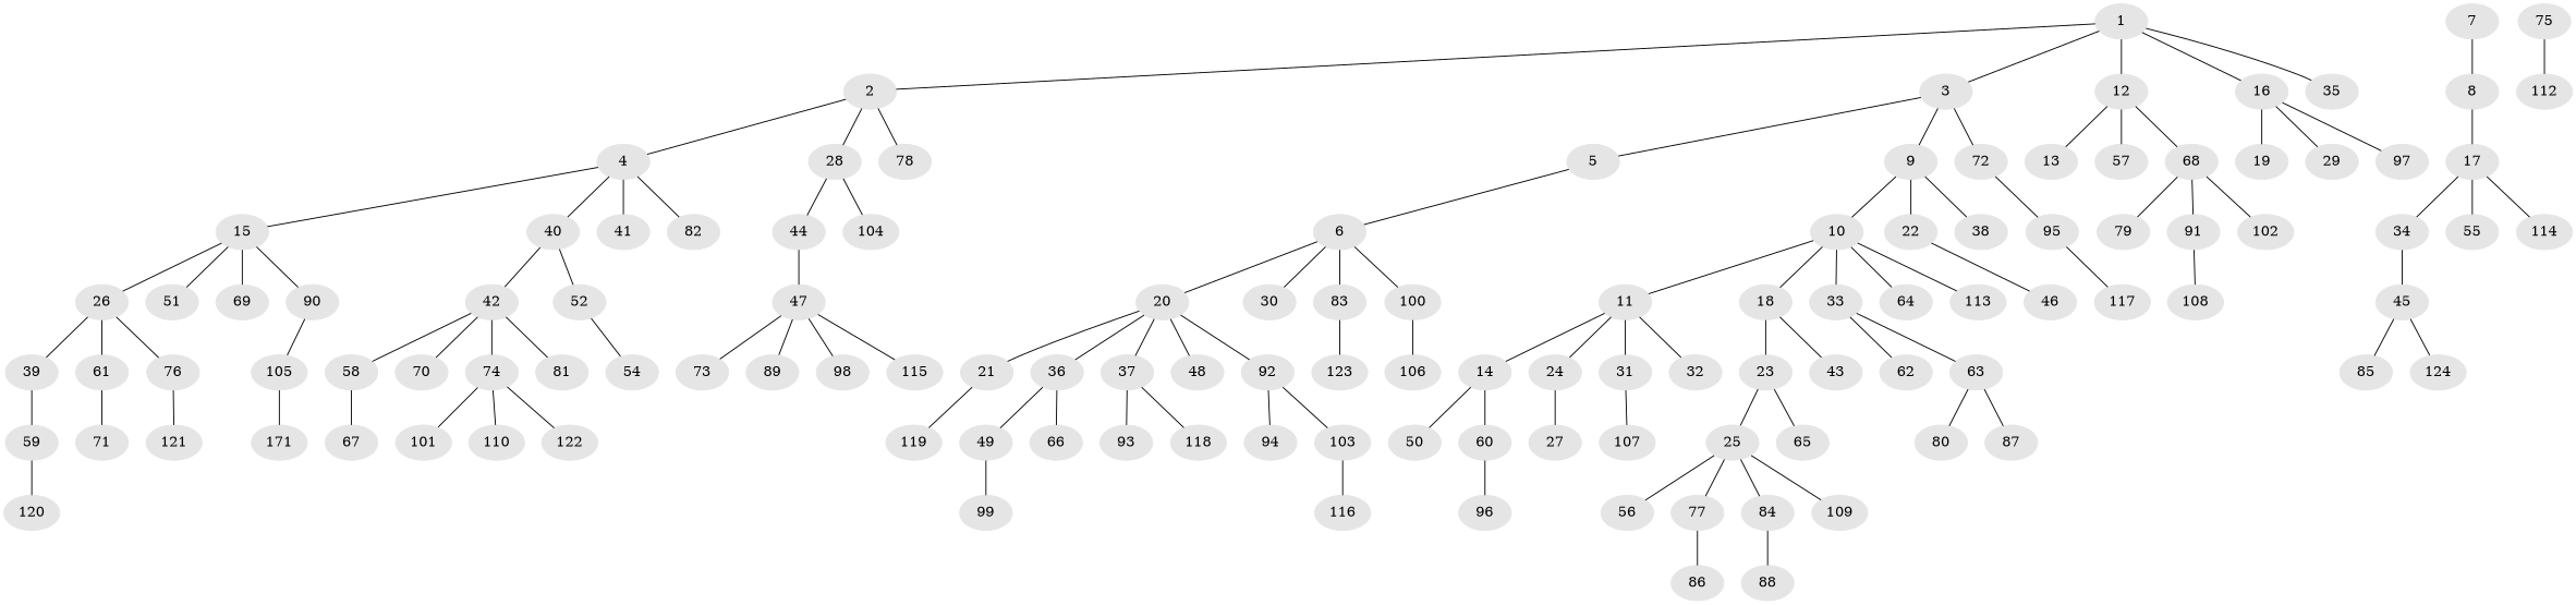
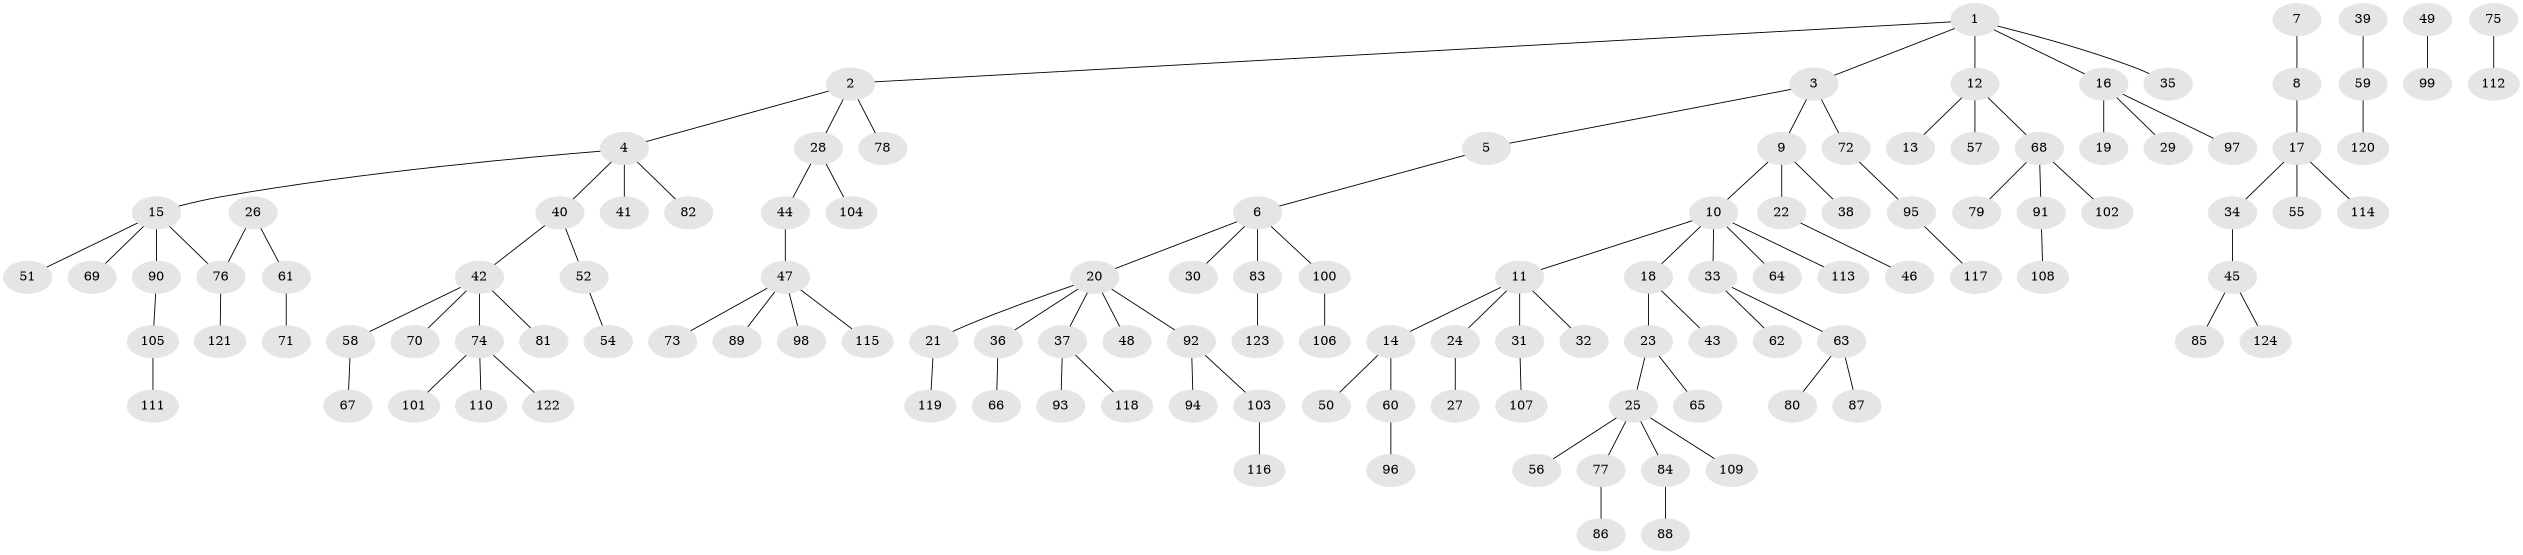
  graph {
    node [color=gray90 style=filled]
    1
    2
    3
    12
    16
    35
    4
    28
    78
    5
    9
    72
    13
    57
    68
    19
    29
    97
    15
    40
    41
    82
    44
    104
    6
    7
    8
    10
    22
    38
    95
    26
    51
    69
    90
    42
    52
    20
    30
    83
    100
    21
    36
    37
    48
    92
    123
    106
    17
    34
    55
    114
    11
    18
    33
    64
    113
    46
    14
    24
    31
    32
    23
    43
    62
    63
    50
    60
    27
    107
    79
    91
    102
    96
    39
    61
    76
    105
    45
    25
    65
    119
    49
    66
    93
    118
    94
    103
    56
    77
    84
    109
    86
    88
    59
    71
    121
    47
    80
    87
    85
    124
    99
    120
    58
    70
    74
    81
    54
    75
    112
    67
    101
    110
    122
    73
    89
    98
    115
    108
    117
-   111 [label=171]
+   111
    116
    1 -- 2
    1 -- 3
    1 -- 12
    1 -- 16
    1 -- 35
    2 -- 4
    2 -- 28
    2 -- 78
    3 -- 5
    3 -- 9
    3 -- 72
    12 -- 13
    12 -- 57
    12 -- 68
    16 -- 19
    16 -- 29
    16 -- 97
    4 -- 15
    4 -- 40
    4 -- 41
    4 -- 82
    28 -- 44
    28 -- 104
    5 -- 6
    9 -- 10
    9 -- 22
    9 -- 38
    72 -- 95
    68 -- 79
    68 -- 91
    68 -- 102
-   15 -- 26
+   15 -- 76
    15 -- 51
    15 -- 69
    15 -- 90
    40 -- 42
    40 -- 52
    44 -- 47
    6 -- 20
    6 -- 30
    6 -- 83
    6 -- 100
    7 -- 8
    8 -- 17
    10 -- 11
    10 -- 18
    10 -- 33
    10 -- 64
    10 -- 113
    22 -- 46
    95 -- 117
-   26 -- 39
    26 -- 61
    26 -- 76
    90 -- 105
    42 -- 58
    42 -- 70
    42 -- 74
    42 -- 81
    52 -- 54
    20 -- 21
    20 -- 36
    20 -- 37
    20 -- 48
    20 -- 92
    83 -- 123
    100 -- 106
    21 -- 119
-   36 -- 49
    36 -- 66
    37 -- 93
    37 -- 118
    92 -- 94
    92 -- 103
    17 -- 34
    17 -- 55
    17 -- 114
    34 -- 45
    11 -- 14
    11 -- 24
    11 -- 31
    11 -- 32
    18 -- 23
    18 -- 43
    33 -- 62
    33 -- 63
    14 -- 50
    14 -- 60
    24 -- 27
    31 -- 107
    23 -- 25
    23 -- 65
    63 -- 80
    63 -- 87
    60 -- 96
    91 -- 108
    39 -- 59
    61 -- 71
    76 -- 121
    105 -- 111
    45 -- 85
    45 -- 124
    25 -- 56
    25 -- 77
    25 -- 84
    25 -- 109
    49 -- 99
    103 -- 116
    77 -- 86
    84 -- 88
    59 -- 120
    47 -- 73
    47 -- 89
    47 -- 98
    47 -- 115
    58 -- 67
    74 -- 101
    74 -- 110
    74 -- 122
    75 -- 112
  }
